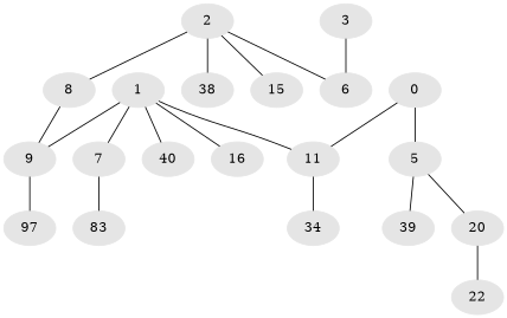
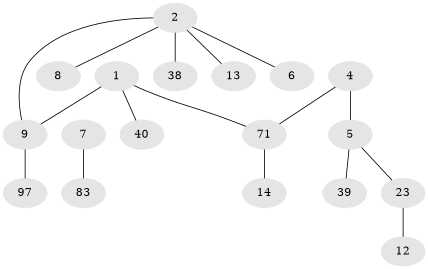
  graph {
    node [color=gray90 style=filled]
    edge [weight=1.0]
    1
    7
    9
    n4 [label=40]
-   11
-   16
+   11 [label=71]
    n7 [label=83]
    n8 [label=97]
-   14 [label=34]
+   14
    2
    6
    8
    n13 [label=38]
-   15
-   3
-   4 [label=0]
+   15 [label=13]
+   4
    5
    n18 [label=39]
-   20
-   12 [label=22]
-   1 -- 7
+   20 [label=23]
+   12
    1 -- 9
    1 -- n4
    1 -- 11
-   1 -- 16
    7 -- n7
    9 -- n8
    11 -- 14
-   8 -- 9
+   2 -- 9
    2 -- 6
    2 -- 8
    2 -- n13
    2 -- 15
-   3 -- 6
    4 -- 11
    4 -- 5
    5 -- n18
    5 -- 20
    20 -- 12
  }
